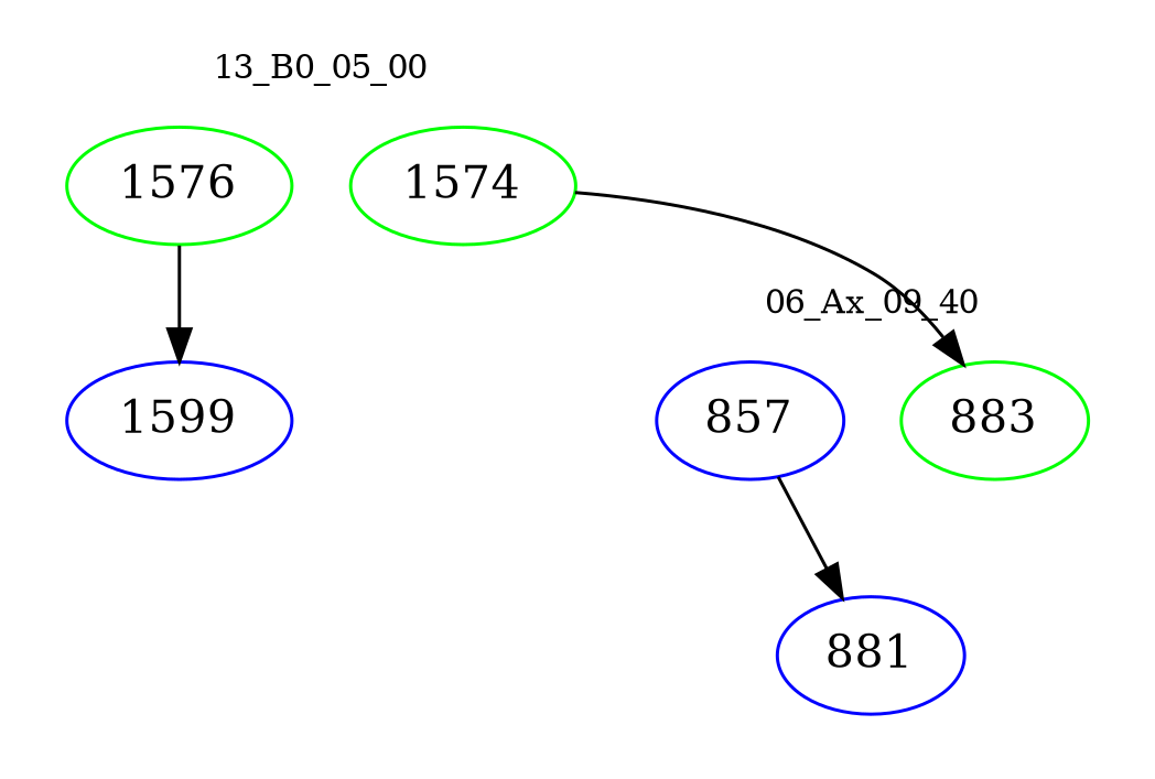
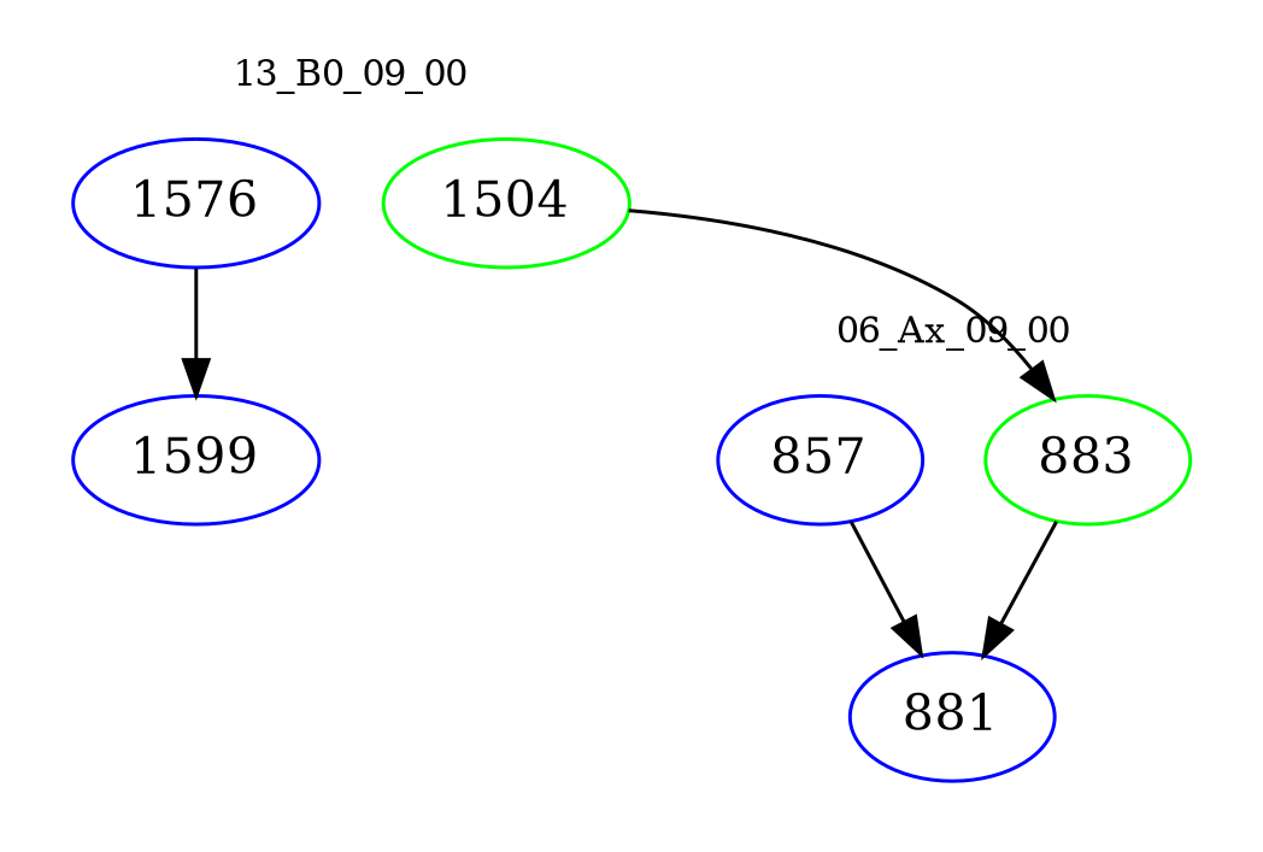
  digraph {
    node [color=blue]
    edge [color=black]
    n1 [color=green label=883]
    n2 [label=881]
    n3 [label=857]
-   n4 [color=green label=1574]
-   n5 [color=green label=1576]
+   n4 [color=green label=1504]
+   n5 [label=1576]
    n6 [label=1599]
    subgraph cluster_1 {
      color=white
      fontsize=10
-     label="06_Ax_09_40"
+     label="06_Ax_09_00"
      n1
      n2
      n3
    }
    subgraph cluster_2 {
      color=white
      fontsize=10
-     label="13_B0_05_00"
+     label="13_B0_09_00"
      n4
      n5
      n6
    }
+   n1 -> n2
    n3 -> n2
    n4 -> n1
    n5 -> n6
  }
